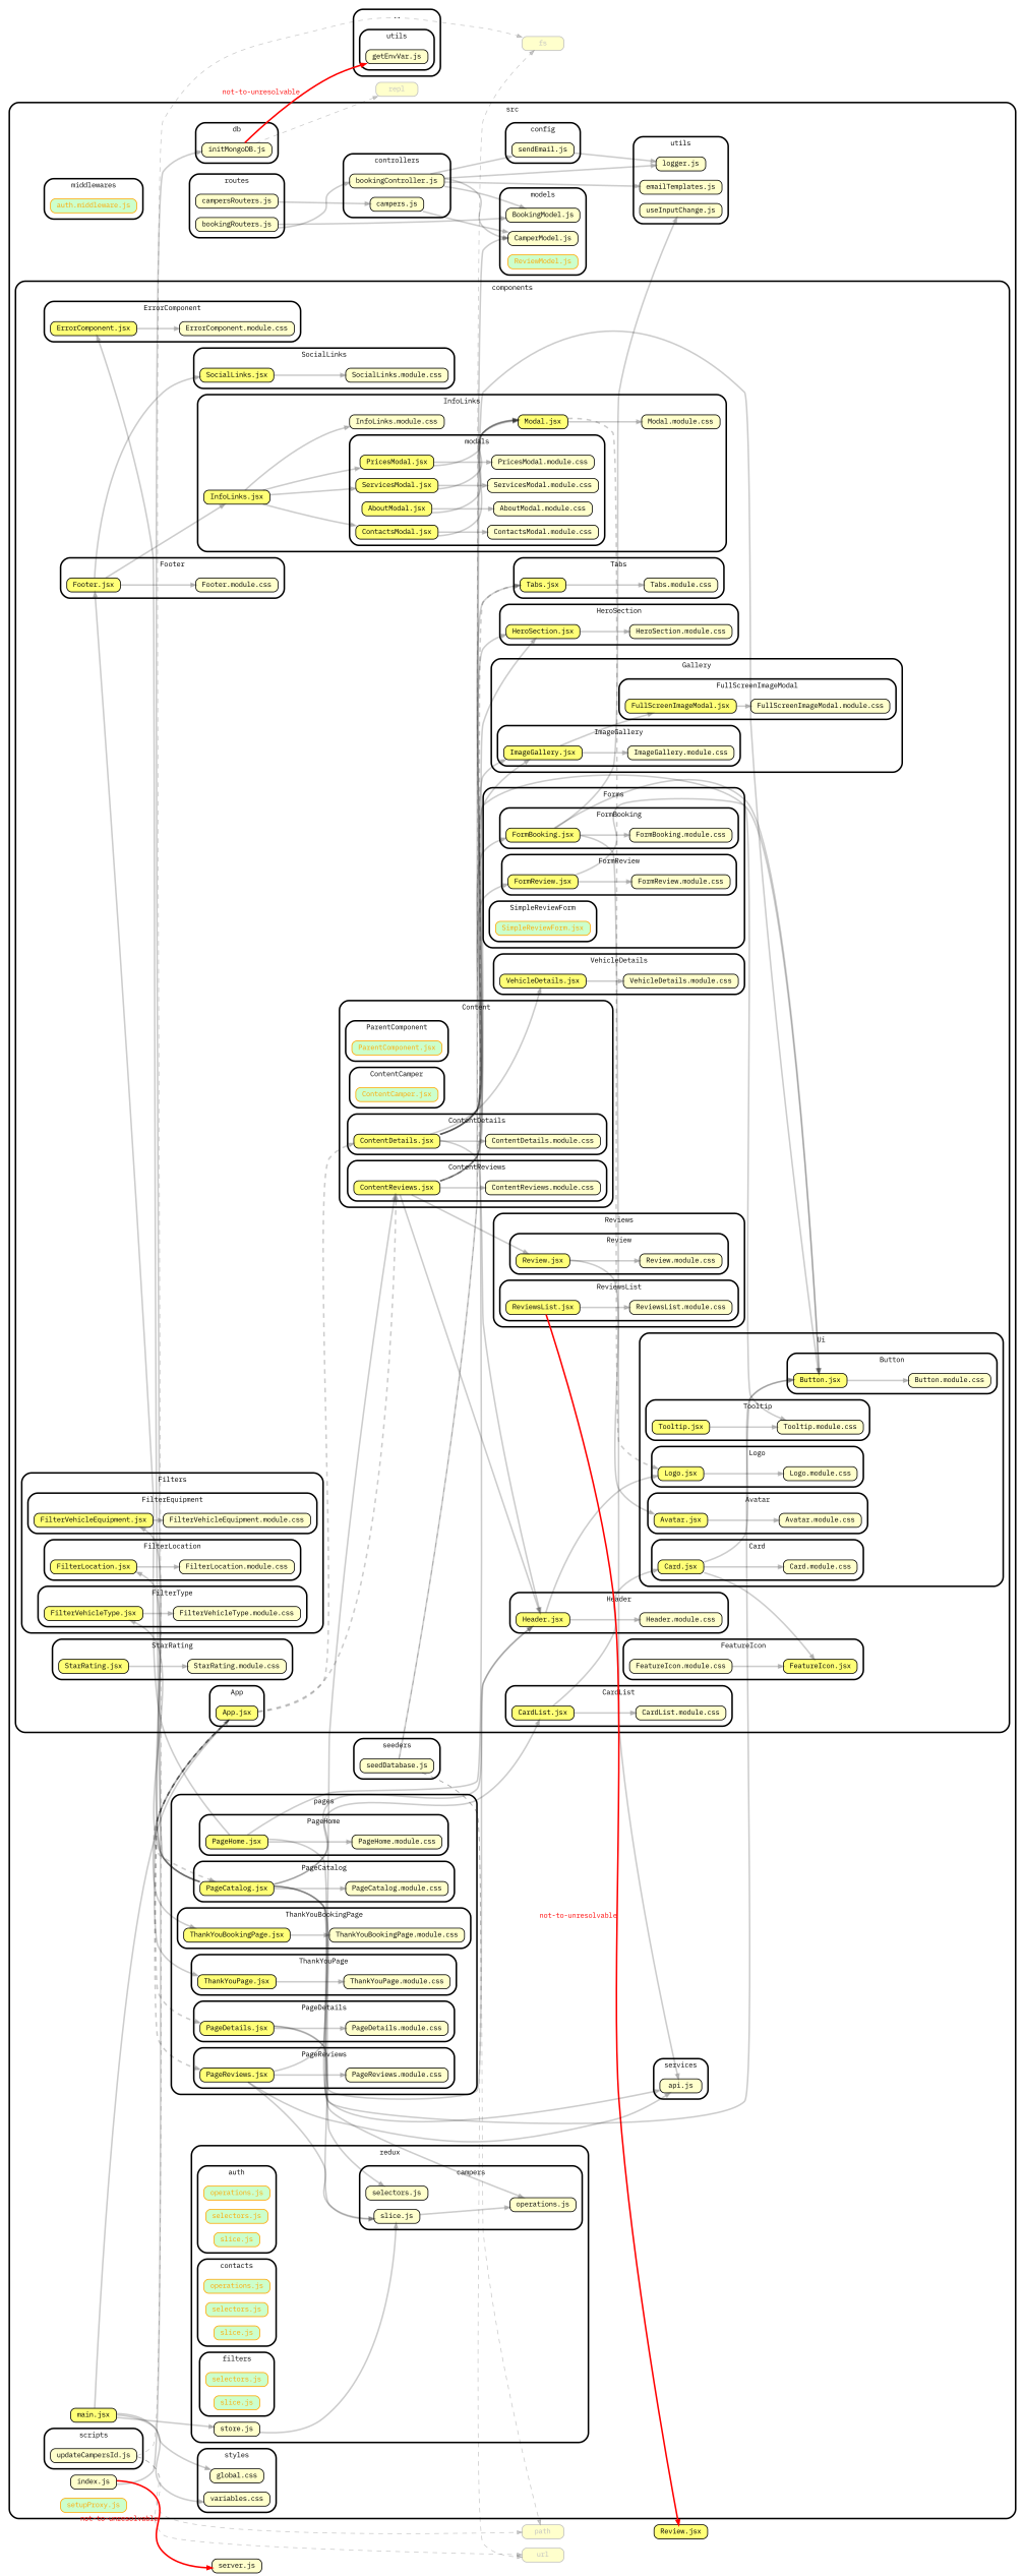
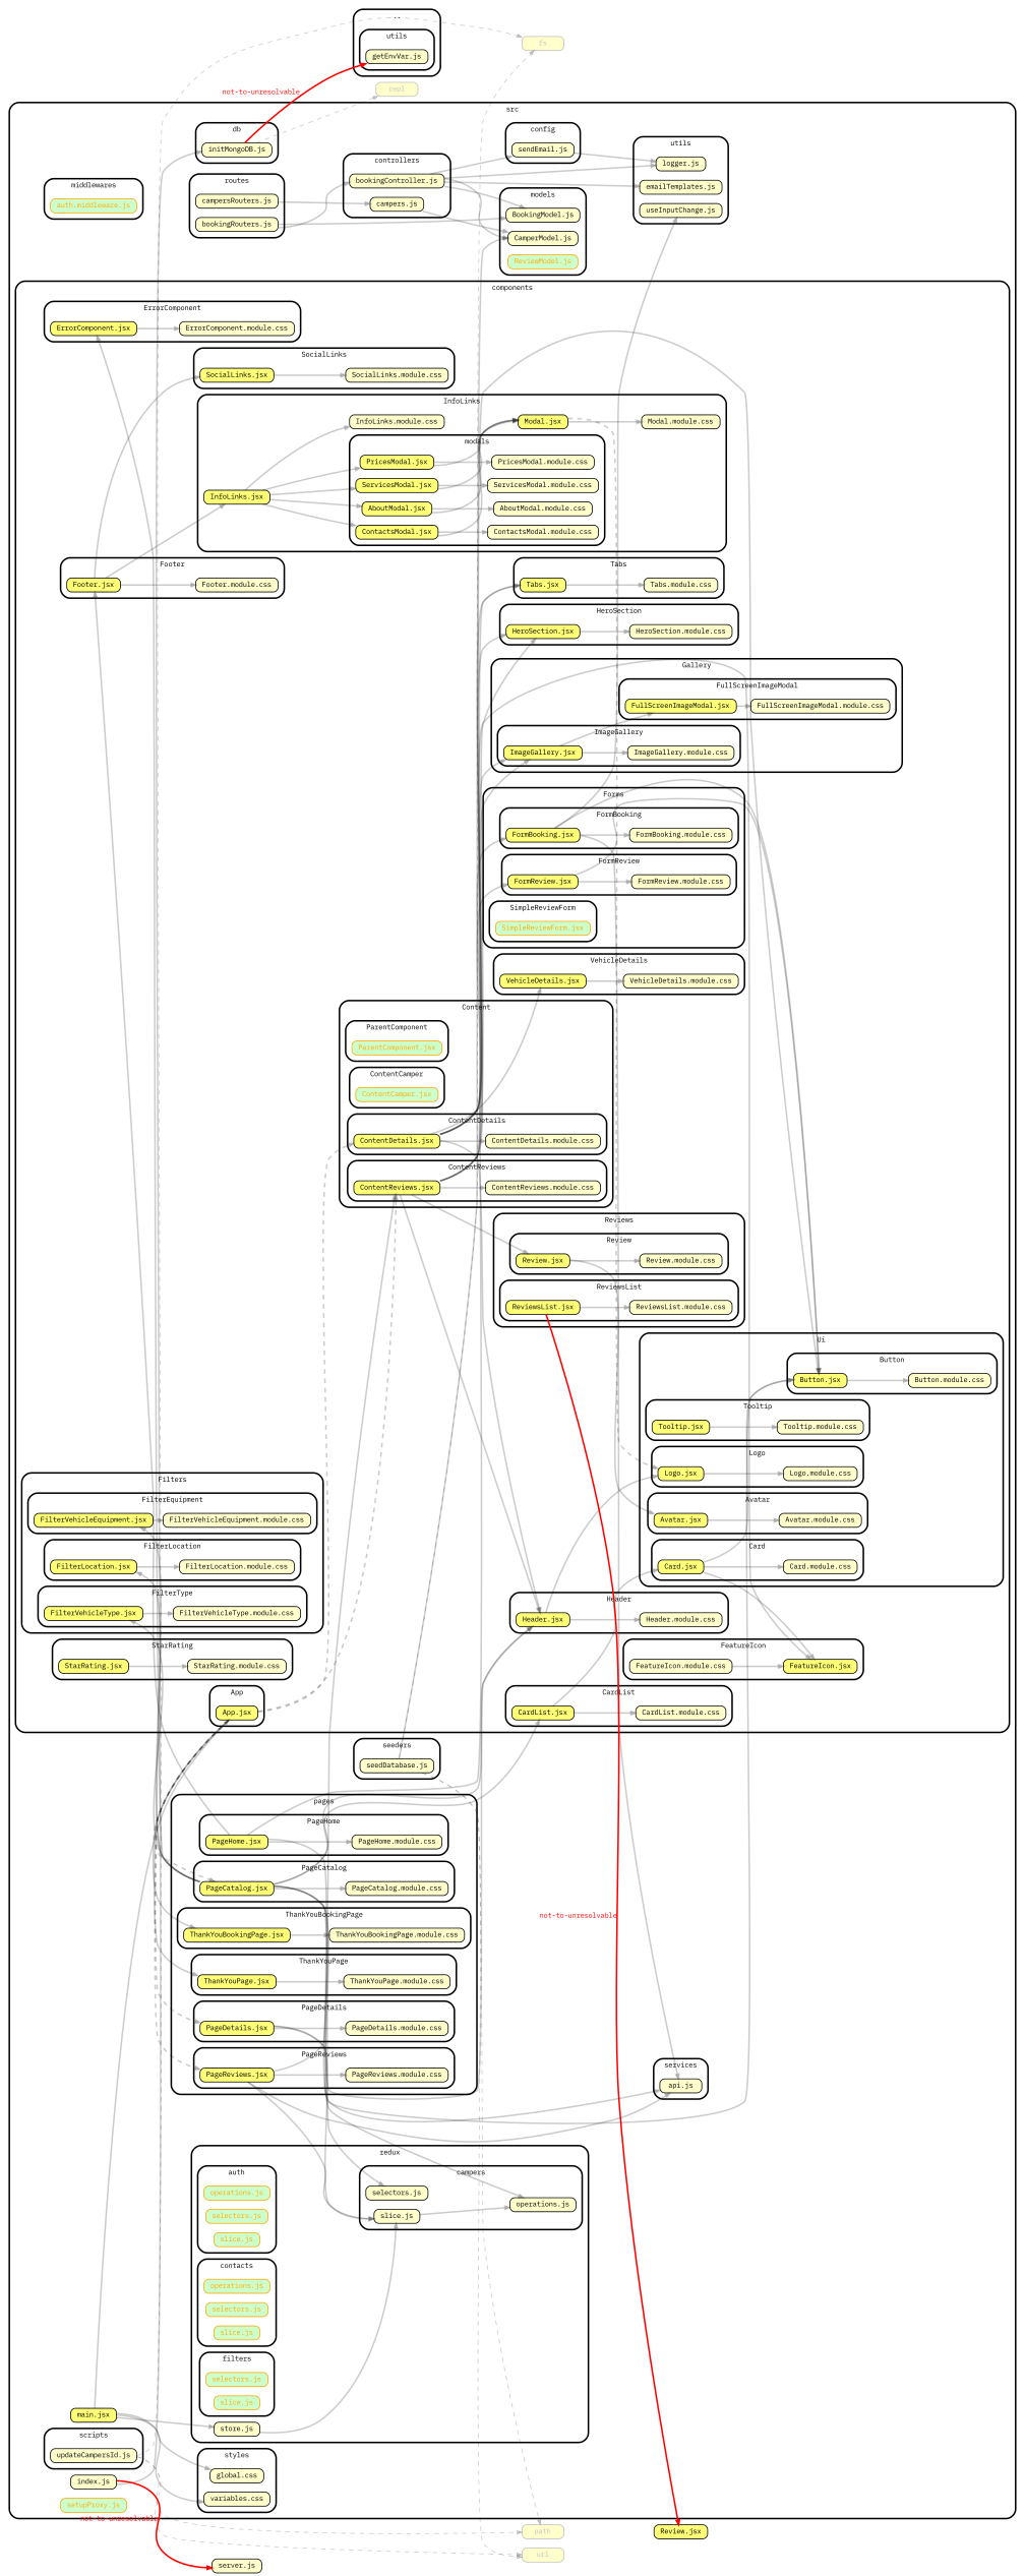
  strict digraph {
    compound=true
    fillcolor="#ffffff"
    fontname="IBM Plex Mono"
    fontsize=9
    nodesep=0.16
    rankdir=LR
    ranksep=0.18
    splines=true
    style="rounded,bold,filled"
    node [color=black fillcolor="#ffffcc" fontcolor=black fontname="IBM Plex Mono" fontsize=9 shape=box style="rounded, filled"]
    edge [arrowhead=normal arrowsize=0.6 color="#00000033" fontname="IBM Plex Mono" fontsize=9 penwidth=2.0]
    n1 [height=0.2 label=<getEnvVar.js>]
    n2 [fillcolor="#ffff77" height=0.2 label=<App.jsx>]
    n3 [fillcolor="#ffff77" height=0.2 label=<CardList.jsx>]
    n4 [height=0.2 label=<CardList.module.css>]
    n5 [color=orange fillcolor="#ccffcc" fontcolor=orange height=0.2 label=<ParentComponent.jsx>]
    n6 [color=orange fillcolor="#ccffcc" fontcolor=orange height=0.2 label=<ContentCamper.jsx>]
    n7 [fillcolor="#ffff77" height=0.2 label=<ContentDetails.jsx>]
    n8 [height=0.2 label=<ContentDetails.module.css>]
    n9 [fillcolor="#ffff77" height=0.2 label=<ContentReviews.jsx>]
    n10 [height=0.2 label=<ContentReviews.module.css>]
    n11 [fillcolor="#ffff77" height=0.2 label=<ErrorComponent.jsx>]
    n12 [height=0.2 label=<ErrorComponent.module.css>]
    n13 [fillcolor="#ffff77" height=0.2 label=<FeatureIcon.jsx>]
    n14 [height=0.2 label=<FeatureIcon.module.css>]
    n15 [fillcolor="#ffff77" height=0.2 label=<FilterVehicleEquipment.jsx>]
    n16 [height=0.2 label=<FilterVehicleEquipment.module.css>]
    n17 [fillcolor="#ffff77" height=0.2 label=<FilterLocation.jsx>]
    n18 [height=0.2 label=<FilterLocation.module.css>]
    n19 [fillcolor="#ffff77" height=0.2 label=<FilterVehicleType.jsx>]
    n20 [height=0.2 label=<FilterVehicleType.module.css>]
    n21 [fillcolor="#ffff77" height=0.2 label=<Footer.jsx>]
    n22 [height=0.2 label=<Footer.module.css>]
    n23 [fillcolor="#ffff77" height=0.2 label=<FormReview.jsx>]
    n24 [height=0.2 label=<FormReview.module.css>]
    n25 [fillcolor="#ffff77" height=0.2 label=<FormBooking.jsx>]
    n26 [height=0.2 label=<FormBooking.module.css>]
    n27 [color=orange fillcolor="#ccffcc" fontcolor=orange height=0.2 label=<SimpleReviewForm.jsx>]
    n28 [fillcolor="#ffff77" height=0.2 label=<FullScreenImageModal.jsx>]
    n29 [height=0.2 label=<FullScreenImageModal.module.css>]
    n30 [fillcolor="#ffff77" height=0.2 label=<ImageGallery.jsx>]
    n31 [height=0.2 label=<ImageGallery.module.css>]
    n32 [fillcolor="#ffff77" height=0.2 label=<Header.jsx>]
    n33 [height=0.2 label=<Header.module.css>]
    n34 [fillcolor="#ffff77" height=0.2 label=<HeroSection.jsx>]
    n35 [height=0.2 label=<HeroSection.module.css>]
    n36 [fillcolor="#ffff77" height=0.2 label=<AboutModal.jsx>]
    n37 [fillcolor="#ffff77" height=0.2 label=<ContactsModal.jsx>]
    n38 [fillcolor="#ffff77" height=0.2 label=<PricesModal.jsx>]
    n39 [fillcolor="#ffff77" height=0.2 label=<ServicesModal.jsx>]
    n40 [height=0.2 label=<AboutModal.module.css>]
    n41 [height=0.2 label=<ContactsModal.module.css>]
    n42 [height=0.2 label=<PricesModal.module.css>]
    n43 [height=0.2 label=<ServicesModal.module.css>]
    n44 [fillcolor="#ffff77" height=0.2 label=<InfoLinks.jsx>]
    n45 [height=0.2 label=<InfoLinks.module.css>]
    n46 [fillcolor="#ffff77" height=0.2 label=<Modal.jsx>]
    n47 [height=0.2 label=<Modal.module.css>]
    n48 [fillcolor="#ffff77" height=0.2 label=<Review.jsx>]
    n49 [height=0.2 label=<Review.module.css>]
    n50 [fillcolor="#ffff77" height=0.2 label=<ReviewsList.jsx>]
    n51 [height=0.2 label=<ReviewsList.module.css>]
    n52 [fillcolor="#ffff77" height=0.2 label=<SocialLinks.jsx>]
    n53 [height=0.2 label=<SocialLinks.module.css>]
    n54 [fillcolor="#ffff77" height=0.2 label=<StarRating.jsx>]
    n55 [height=0.2 label=<StarRating.module.css>]
    n56 [fillcolor="#ffff77" height=0.2 label=<Tabs.jsx>]
    n57 [height=0.2 label=<Tabs.module.css>]
    n58 [fillcolor="#ffff77" height=0.2 label=<Avatar.jsx>]
    n59 [height=0.2 label=<Avatar.module.css>]
    n60 [fillcolor="#ffff77" height=0.2 label=<Button.jsx>]
    n61 [height=0.2 label=<Button.module.css>]
    n62 [fillcolor="#ffff77" height=0.2 label=<Card.jsx>]
    n63 [height=0.2 label=<Card.module.css>]
    n64 [fillcolor="#ffff77" height=0.2 label=<Logo.jsx>]
    n65 [height=0.2 label=<Logo.module.css>]
    n66 [fillcolor="#ffff77" height=0.2 label=<Tooltip.jsx>]
    n67 [height=0.2 label=<Tooltip.module.css>]
    n68 [fillcolor="#ffff77" height=0.2 label=<VehicleDetails.jsx>]
    n69 [height=0.2 label=<VehicleDetails.module.css>]
    n70 [height=0.2 label=<sendEmail.js>]
    n71 [color=orange fillcolor="#ccffcc" fontcolor=orange height=0.2 label=<auth.middleware.js>]
    n72 [height=0.2 label=<bookingController.js>]
    n73 [height=0.2 label=<campers.js>]
    n74 [height=0.2 label=<initMongoDB.js>]
    n75 [height=0.2 label=<BookingModel.js>]
    n76 [height=0.2 label=<CamperModel.js>]
    n77 [color=orange fillcolor="#ccffcc" fontcolor=orange height=0.2 label=<ReviewModel.js>]
    n78 [fillcolor="#ffff77" height=0.2 label=<PageCatalog.jsx>]
    n79 [height=0.2 label=<PageCatalog.module.css>]
    n80 [fillcolor="#ffff77" height=0.2 label=<PageDetails.jsx>]
    n81 [height=0.2 label=<PageDetails.module.css>]
    n82 [fillcolor="#ffff77" height=0.2 label=<PageHome.jsx>]
    n83 [height=0.2 label=<PageHome.module.css>]
    n84 [fillcolor="#ffff77" height=0.2 label=<PageReviews.jsx>]
    n85 [height=0.2 label=<PageReviews.module.css>]
    n86 [fillcolor="#ffff77" height=0.2 label=<ThankYouBookingPage.jsx>]
    n87 [height=0.2 label=<ThankYouBookingPage.module.css>]
    n88 [fillcolor="#ffff77" height=0.2 label=<ThankYouPage.jsx>]
    n89 [height=0.2 label=<ThankYouPage.module.css>]
    n90 [color=orange fillcolor="#ccffcc" fontcolor=orange height=0.2 label=<operations.js>]
    n91 [color=orange fillcolor="#ccffcc" fontcolor=orange height=0.2 label=<selectors.js>]
    n92 [color=orange fillcolor="#ccffcc" fontcolor=orange height=0.2 label=<slice.js>]
    n93 [height=0.2 label=<operations.js>]
    n94 [height=0.2 label=<selectors.js>]
    n95 [height=0.2 label=<slice.js>]
    n96 [color=orange fillcolor="#ccffcc" fontcolor=orange height=0.2 label=<operations.js>]
    n97 [color=orange fillcolor="#ccffcc" fontcolor=orange height=0.2 label=<selectors.js>]
    n98 [color=orange fillcolor="#ccffcc" fontcolor=orange height=0.2 label=<slice.js>]
    n99 [color=orange fillcolor="#ccffcc" fontcolor=orange height=0.2 label=<selectors.js>]
    n100 [color=orange fillcolor="#ccffcc" fontcolor=orange height=0.2 label=<slice.js>]
    n101 [height=0.2 label=<store.js>]
    n102 [height=0.2 label=<bookingRouters.js>]
    n103 [height=0.2 label=<campersRouters.js>]
    n104 [height=0.2 label=<updateCampersId.js>]
    n105 [height=0.2 label=<useInputChange.js>]
    n106 [height=0.2 label=<logger.js>]
    n107 [height=0.2 label=<emailTemplates.js>]
    n108 [height=0.2 label=<seedDatabase.js>]
    n109 [height=0.2 label=<api.js>]
    n110 [height=0.2 label=<global.css>]
    n111 [height=0.2 label=<variables.css>]
    n112 [height=0.2 label=<index.js>]
    n113 [fillcolor="#ffff77" height=0.2 label=<main.jsx>]
    n114 [color=orange fillcolor="#ccffcc" fontcolor=orange height=0.2 label=<setupProxy.js>]
    n115 [fillcolor="#ffff77" height=0.2 label=<Review.jsx>]
    n116 [color=grey fontcolor=grey height=0.2 label=repl]
    n117 [color=grey fontcolor=grey height=0.2 label=fs]
    n118 [color=grey fontcolor=grey height=0.2 label=path]
    n119 [color=grey fontcolor=grey height=0.2 label=url]
    n120 [height=0.2 label=<server.js>]
    subgraph cluster_1 {
      label=".."
      subgraph cluster_2 {
        label=utils
        n1
      }
    }
    subgraph cluster_3 {
      label=src
      n112
      n113
      n114
      subgraph cluster_4 {
        label=components
        subgraph cluster_5 {
          label=App
          n2
        }
        subgraph cluster_6 {
          label=CardList
          n3
          n4
        }
        subgraph cluster_7 {
          label=Content
          subgraph cluster_8 {
            label=ParentComponent
            n5
          }
          subgraph cluster_9 {
            label=ContentCamper
            n6
          }
          subgraph cluster_10 {
            label=ContentDetails
            n7
            n8
          }
          subgraph cluster_11 {
            label=ContentReviews
            n9
            n10
          }
        }
        subgraph cluster_12 {
          label=ErrorComponent
          n11
          n12
        }
        subgraph cluster_13 {
          label=FeatureIcon
          n13
          n14
        }
        subgraph cluster_14 {
          label=Filters
          subgraph cluster_15 {
            label=FilterEquipment
            n15
            n16
          }
          subgraph cluster_16 {
            label=FilterLocation
            n17
            n18
          }
          subgraph cluster_17 {
            label=FilterType
            n19
            n20
          }
        }
        subgraph cluster_18 {
          label=Footer
          n21
          n22
        }
        subgraph cluster_19 {
          label=Forms
          subgraph cluster_20 {
            label=FormReview
            n23
            n24
          }
          subgraph cluster_21 {
            label=FormBooking
            n25
            n26
          }
          subgraph cluster_22 {
            label=SimpleReviewForm
            n27
          }
        }
        subgraph cluster_23 {
          label=Gallery
          subgraph cluster_24 {
            label=FullScreenImageModal
            n28
            n29
          }
          subgraph cluster_25 {
            label=ImageGallery
            n30
            n31
          }
        }
        subgraph cluster_26 {
          label=Header
          n32
          n33
        }
        subgraph cluster_27 {
          label=HeroSection
          n34
          n35
        }
        subgraph cluster_28 {
          label=InfoLinks
          n44
          n45
          n46
          n47
          subgraph cluster_29 {
            label=modals
            n36
            n37
            n38
            n39
            n40
            n41
            n42
            n43
          }
        }
        subgraph cluster_30 {
          label=Reviews
          subgraph cluster_31 {
            label=Review
            n48
            n49
          }
          subgraph cluster_32 {
            label=ReviewsList
            n50
            n51
          }
        }
        subgraph cluster_33 {
          label=SocialLinks
          n52
          n53
        }
        subgraph cluster_34 {
          label=StarRating
          n54
          n55
        }
        subgraph cluster_35 {
          label=Tabs
          n56
          n57
        }
        subgraph cluster_36 {
          label=Ui
          subgraph cluster_37 {
            label=Avatar
            n58
            n59
          }
          subgraph cluster_38 {
            label=Button
            n60
            n61
          }
          subgraph cluster_39 {
            label=Card
            n62
            n63
          }
          subgraph cluster_40 {
            label=Logo
            n64
            n65
          }
          subgraph cluster_41 {
            label=Tooltip
            n66
            n67
          }
        }
        subgraph cluster_42 {
          label=VehicleDetails
          n68
          n69
        }
      }
      subgraph cluster_43 {
        label=config
        n70
      }
      subgraph cluster_44 {
        label=middlewares
        n71
      }
      subgraph cluster_45 {
        label=controllers
        n72
        n73
      }
      subgraph cluster_46 {
        label=db
        n74
      }
      subgraph cluster_47 {
        label=models
        n75
        n76
        n77
      }
      subgraph cluster_48 {
        label=pages
        subgraph cluster_49 {
          label=PageCatalog
          n78
          n79
        }
        subgraph cluster_50 {
          label=PageDetails
          n80
          n81
        }
        subgraph cluster_51 {
          label=PageHome
          n82
          n83
        }
        subgraph cluster_52 {
          label=PageReviews
          n84
          n85
        }
        subgraph cluster_53 {
          label=ThankYouBookingPage
          n86
          n87
        }
        subgraph cluster_54 {
          label=ThankYouPage
          n88
          n89
        }
      }
      subgraph cluster_55 {
        label=redux
        n101
        subgraph cluster_56 {
          label=auth
          n90
          n91
          n92
        }
        subgraph cluster_57 {
          label=campers
          n93
          n94
          n95
        }
        subgraph cluster_58 {
          label=contacts
          n96
          n97
          n98
        }
        subgraph cluster_59 {
          label=filters
          n99
          n100
        }
      }
      subgraph cluster_60 {
        label=routes
        n102
        n103
      }
      subgraph cluster_61 {
        label=scripts
        n104
      }
      subgraph cluster_62 {
        label=utils
        n105
        n106
        n107
      }
      subgraph cluster_63 {
        label=seeders
        n108
      }
      subgraph cluster_64 {
        label=services
        n109
      }
      subgraph cluster_65 {
        label=styles
        n110
        n111
      }
    }
    n2 -> n7 [style=dashed]
    n2 -> n9 [style=dashed]
    n2 -> n78 [style=dashed]
    n2 -> n80 [style=dashed]
    n2 -> n84 [style=dashed]
    n2 -> n86
    n2 -> n88
    n3 -> n4
    n3 -> n62
    n7 -> n8
-   n7 -> n67
+   n7 -> n13
    n7 -> n25
    n7 -> n30
    n7 -> n32
    n7 -> n34
    n7 -> n56
    n7 -> n68
    n9 -> n10
    n9 -> n23
    n9 -> n30
    n9 -> n32
    n9 -> n34
    n9 -> n48
-   n9 -> n56 [style=dashed]
+   n9 -> n56
    n11 -> n12
    n14 -> n13
    n15 -> n16
    n17 -> n18
    n19 -> n20
    n21 -> n22
    n21 -> n44
    n21 -> n52
    n23 -> n24
    n23 -> n60
    n25 -> n26
    n25 -> n60
    n25 -> n105
    n25 -> n109
    n28 -> n29
    n30 -> n28
    n30 -> n31
    n32 -> n33
    n32 -> n64
    n34 -> n35
    n36 -> n40
    n36 -> n46
    n37 -> n41
    n37 -> n46
    n38 -> n42
    n38 -> n46
    n39 -> n43
    n39 -> n46
+   n44 -> n36
    n44 -> n37
    n44 -> n38
    n44 -> n39
    n44 -> n45
    n46 -> n47
    n46 -> n64 [style=dashed]
    n48 -> n49
    n48 -> n58
    n50 -> n51
    n50 -> n115 [color=red fontcolor=red xlabel="not-to-unresolvable"]
    n52 -> n53
    n54 -> n55
    n56 -> n57
    n58 -> n59
    n60 -> n61
    n62 -> n13
    n62 -> n60
    n62 -> n63
    n64 -> n65
    n66 -> n67
    n68 -> n69
    n70 -> n106
    n72 -> n70
    n72 -> n75
    n72 -> n76
    n72 -> n106
    n72 -> n107
    n73 -> n76
    n74 -> n1 [color=red fontcolor=red xlabel="not-to-unresolvable"]
    n74 -> n116 [penwidth=1.0 style=dashed]
    n78 -> n3
    n78 -> n11
    n78 -> n15
    n78 -> n17
    n78 -> n19
    n78 -> n32
    n78 -> n60
    n78 -> n79
    n78 -> n93
    n78 -> n94
    n80 -> n81
    n80 -> n95
    n80 -> n109
    n82 -> n21
    n82 -> n32
    n82 -> n60
    n82 -> n83
    n84 -> n9
    n84 -> n85
    n84 -> n95
    n84 -> n109
    n86 -> n87
    n88 -> n89
    n95 -> n93
    n101 -> n95
    n102 -> n72
    n102 -> n75
    n103 -> n73
    n104 -> n117 [penwidth=1.0 style=dashed]
    n104 -> n118 [penwidth=1.0 style=dashed]
    n104 -> n119 [penwidth=1.0 style=dashed]
    n108 -> n76
    n108 -> n117 [penwidth=1.0 style=dashed]
    n108 -> n118 [penwidth=1.0 style=dashed]
    n108 -> n119 [penwidth=1.0 style=dashed]
    n112 -> n74
    n112 -> n120 [color=red fontcolor=red xlabel="not-to-unresolvable"]
    n113 -> n2
    n113 -> n101
    n113 -> n110
    n113 -> n111
  }
